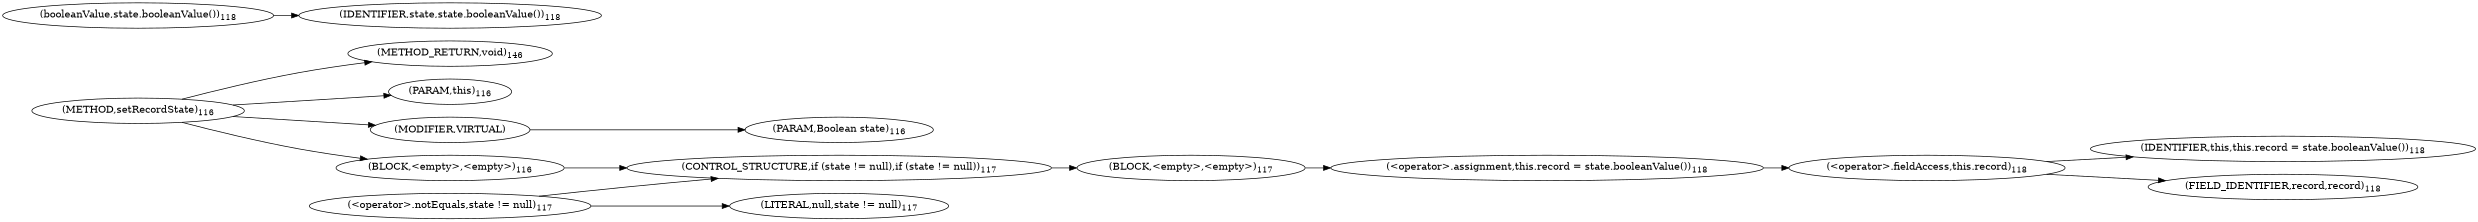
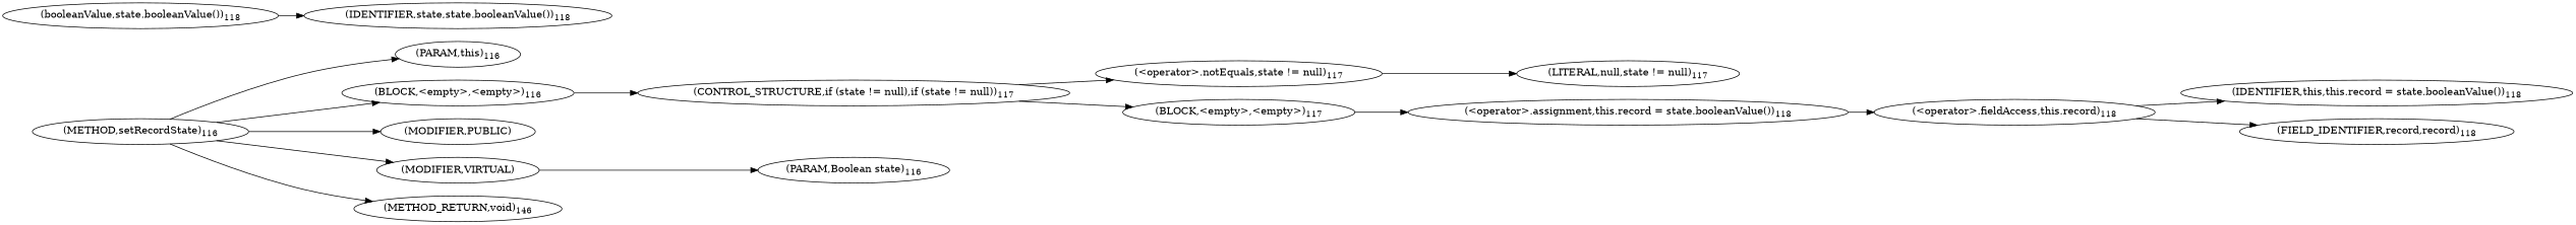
  digraph {
    rankdir=LR
    n1 [label=<(METHOD,setRecordState)<SUB>116</SUB>>]
    n2 [label=<(PARAM,this)<SUB>116</SUB>>]
    n3 [label=<(BLOCK,&lt;empty&gt;,&lt;empty&gt;)<SUB>116</SUB>>]
+   n4 [label=<(MODIFIER,PUBLIC)>]
    n5 [label=<(MODIFIER,VIRTUAL)>]
    n6 [label=<(METHOD_RETURN,void)<SUB>146</SUB>>]
    n7 [label=<(PARAM,Boolean state)<SUB>116</SUB>>]
    n8 [label=<(CONTROL_STRUCTURE,if (state != null),if (state != null))<SUB>117</SUB>>]
    n9 [label=<(&lt;operator&gt;.notEquals,state != null)<SUB>117</SUB>>]
    n10 [label=<(BLOCK,&lt;empty&gt;,&lt;empty&gt;)<SUB>117</SUB>>]
    n11 [label=<(LITERAL,null,state != null)<SUB>117</SUB>>]
    n12 [label=<(&lt;operator&gt;.assignment,this.record = state.booleanValue())<SUB>118</SUB>>]
    n13 [label=<(&lt;operator&gt;.fieldAccess,this.record)<SUB>118</SUB>>]
    n14 [label=<(IDENTIFIER,this,this.record = state.booleanValue())<SUB>118</SUB>>]
    n15 [label=<(FIELD_IDENTIFIER,record,record)<SUB>118</SUB>>]
    n16 [label=<(booleanValue,state.booleanValue())<SUB>118</SUB>>]
    n17 [label=<(IDENTIFIER,state,state.booleanValue())<SUB>118</SUB>>]
    n1 -> n2
    n1 -> n3
+   n1 -> n4
    n1 -> n5
    n1 -> n6
    n3 -> n8
    n5 -> n7
-   n9 -> n8
+   n8 -> n9
    n8 -> n10
    n9 -> n11
    n10 -> n12
    n12 -> n13
    n13 -> n14
    n13 -> n15
    n16 -> n17
  }
